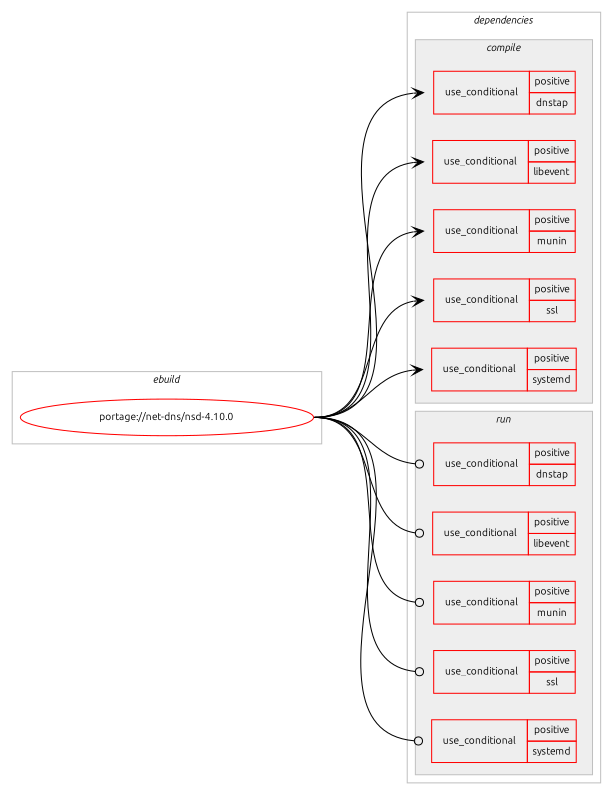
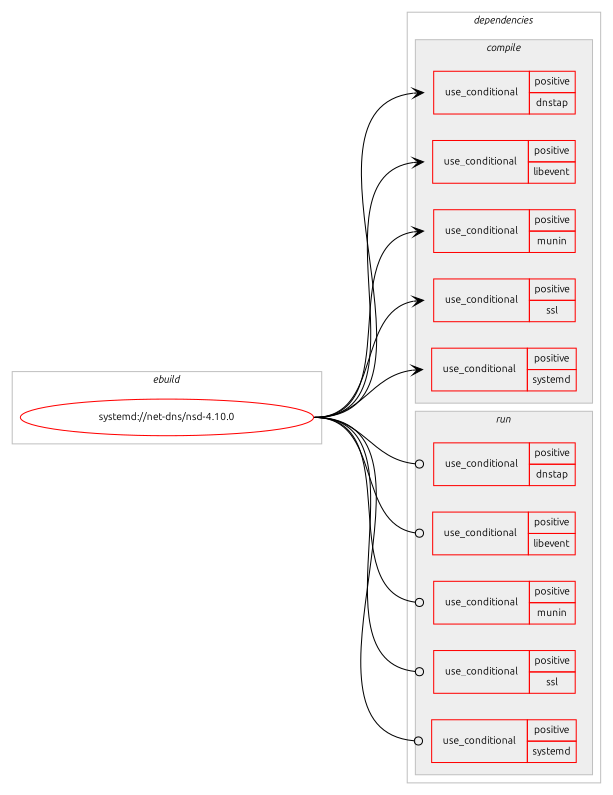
  digraph {
    compound=true
    concentrate=true
    fontname=Ubuntu
    fontsize=10
    newrank=true
    rankdir=LR
    ranksep=1.5
    node [color=red fontname=Ubuntu fontsize=10 shape=none]
    edge [arrowhead=vee headport=w style=solid tailport=e weight=20 fontname=Ubuntu]
-   n1 [label="portage://net-dns/nsd-4.10.0" width=4 shape=""]
+   n1 [label="systemd://net-dns/nsd-4.10.0" width=4 shape=""]
    n2 [label=<<TABLE BORDER="0" CELLBORDER="1" CELLSPACING="0" CELLPADDING="4"><TR><TD ROWSPAN="3" CELLPADDING="10">use_conditional</TD></TR><TR><TD>positive</TD></TR><TR><TD>dnstap</TD></TR></TABLE>>]
    n3 [label=<<TABLE BORDER="0" CELLBORDER="1" CELLSPACING="0" CELLPADDING="4"><TR><TD ROWSPAN="3" CELLPADDING="10">use_conditional</TD></TR><TR><TD>positive</TD></TR><TR><TD>libevent</TD></TR></TABLE>>]
    n4 [label=<<TABLE BORDER="0" CELLBORDER="1" CELLSPACING="0" CELLPADDING="4"><TR><TD ROWSPAN="3" CELLPADDING="10">use_conditional</TD></TR><TR><TD>positive</TD></TR><TR><TD>munin</TD></TR></TABLE>>]
    n5 [label=<<TABLE BORDER="0" CELLBORDER="1" CELLSPACING="0" CELLPADDING="4"><TR><TD ROWSPAN="3" CELLPADDING="10">use_conditional</TD></TR><TR><TD>positive</TD></TR><TR><TD>ssl</TD></TR></TABLE>>]
    n6 [label=<<TABLE BORDER="0" CELLBORDER="1" CELLSPACING="0" CELLPADDING="4"><TR><TD ROWSPAN="3" CELLPADDING="10">use_conditional</TD></TR><TR><TD>positive</TD></TR><TR><TD>systemd</TD></TR></TABLE>>]
    n7 [label=<<TABLE BORDER="0" CELLBORDER="1" CELLSPACING="0" CELLPADDING="4"><TR><TD ROWSPAN="3" CELLPADDING="10">use_conditional</TD></TR><TR><TD>positive</TD></TR><TR><TD>dnstap</TD></TR></TABLE>>]
    n8 [label=<<TABLE BORDER="0" CELLBORDER="1" CELLSPACING="0" CELLPADDING="4"><TR><TD ROWSPAN="3" CELLPADDING="10">use_conditional</TD></TR><TR><TD>positive</TD></TR><TR><TD>libevent</TD></TR></TABLE>>]
    n9 [label=<<TABLE BORDER="0" CELLBORDER="1" CELLSPACING="0" CELLPADDING="4"><TR><TD ROWSPAN="3" CELLPADDING="10">use_conditional</TD></TR><TR><TD>positive</TD></TR><TR><TD>munin</TD></TR></TABLE>>]
    n10 [label=<<TABLE BORDER="0" CELLBORDER="1" CELLSPACING="0" CELLPADDING="4"><TR><TD ROWSPAN="3" CELLPADDING="10">use_conditional</TD></TR><TR><TD>positive</TD></TR><TR><TD>ssl</TD></TR></TABLE>>]
    n11 [label=<<TABLE BORDER="0" CELLBORDER="1" CELLSPACING="0" CELLPADDING="4"><TR><TD ROWSPAN="3" CELLPADDING="10">use_conditional</TD></TR><TR><TD>positive</TD></TR><TR><TD>systemd</TD></TR></TABLE>>]
    subgraph cluster_1 {
      color=gray
      label=<<i>ebuild</i>>
      rank=same
      n1
    }
    subgraph cluster_2 {
      color=gray
      label=<<i>dependencies</i>>
      subgraph cluster_3 {
        color=gray
        fillcolor="#eeeeee"
        label=<<i>compile</i>>
        style=filled
        subgraph sub_4 {
          color=gray
          fillcolor="#eeeeee"
          label=<<i>compile</i>>
          style=filled
          n2
        }
        subgraph sub_5 {
          color=gray
          fillcolor="#eeeeee"
          label=<<i>compile</i>>
          style=filled
          n3
        }
        subgraph sub_6 {
          color=gray
          fillcolor="#eeeeee"
          label=<<i>compile</i>>
          style=filled
          n4
        }
        subgraph sub_7 {
          color=gray
          fillcolor="#eeeeee"
          label=<<i>compile</i>>
          style=filled
          n5
        }
        subgraph sub_8 {
          color=gray
          fillcolor="#eeeeee"
          label=<<i>compile</i>>
          style=filled
          n6
        }
      }
      subgraph cluster_9 {
        color=gray
        fillcolor="#eeeeee"
        label=<<i>compile and run</i>>
        style=filled
      }
      subgraph cluster_10 {
        color=gray
        fillcolor="#eeeeee"
        label=<<i>run</i>>
        style=filled
        subgraph sub_11 {
          color=gray
          fillcolor="#eeeeee"
          label=<<i>run</i>>
          style=filled
          n7
        }
        subgraph sub_12 {
          color=gray
          fillcolor="#eeeeee"
          label=<<i>run</i>>
          style=filled
          n8
        }
        subgraph sub_13 {
          color=gray
          fillcolor="#eeeeee"
          label=<<i>run</i>>
          style=filled
          n9
        }
        subgraph sub_14 {
          color=gray
          fillcolor="#eeeeee"
          label=<<i>run</i>>
          style=filled
          n10
        }
        subgraph sub_15 {
          color=gray
          fillcolor="#eeeeee"
          label=<<i>run</i>>
          style=filled
          n11
        }
      }
    }
    subgraph cluster_16 {
      color=gray
      label=<<i>candidates</i>>
      rank=same
    }
    n1 -> n2
    n1 -> n3
    n1 -> n4
    n1 -> n5
    n1 -> n6
    n1 -> n7 [arrowhead=odot]
    n1 -> n8 [arrowhead=odot]
    n1 -> n9 [arrowhead=odot]
    n1 -> n10 [arrowhead=odot]
    n1 -> n11 [arrowhead=odot]
  }
